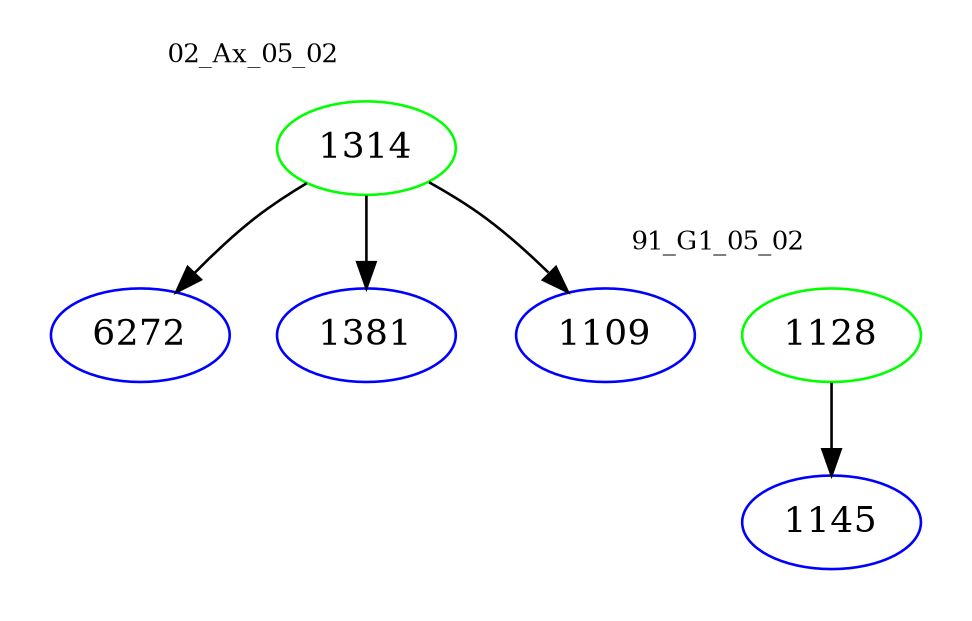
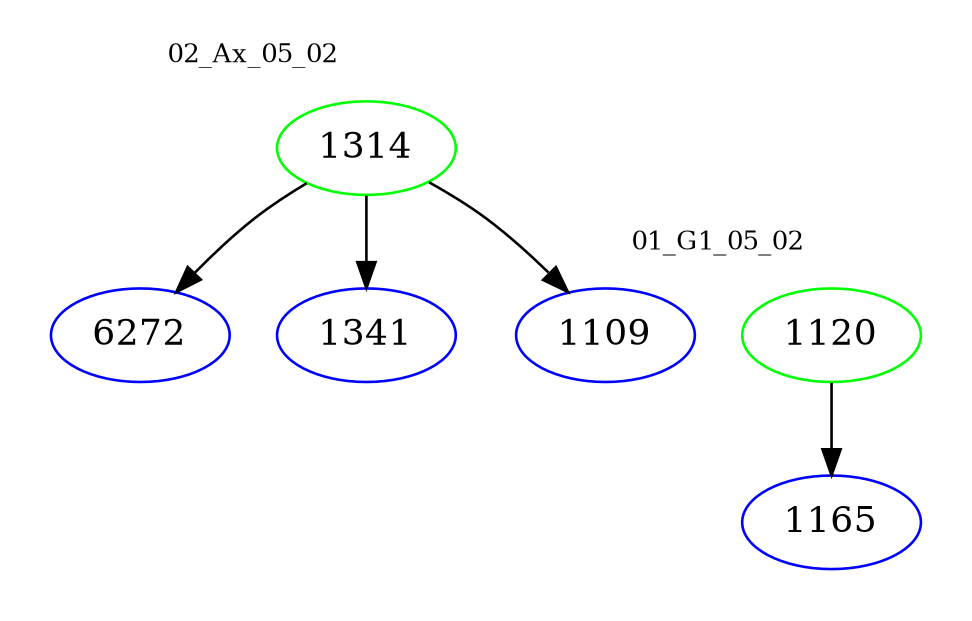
  digraph {
    node [color=blue]
    edge [color=black]
    n1 [color=green label=1314]
    n2 [label=6272]
-   n3 [label=1381]
-   n4 [color=green label=1128]
+   n3 [label=1341]
+   n4 [color=green label=1120]
    n5 [label=1109]
-   n6 [label=1145]
+   n6 [label=1165]
    subgraph cluster_1 {
      color=white
      fontsize=10
      label="02_Ax_05_02"
      n1
      n2
      n3
    }
    subgraph cluster_2 {
      color=white
      fontsize=10
-     label="91_G1_05_02"
+     label="01_G1_05_02"
      n4
      n5
      n6
    }
    n1 -> n2
    n1 -> n3
    n1 -> n5
    n4 -> n6
  }
